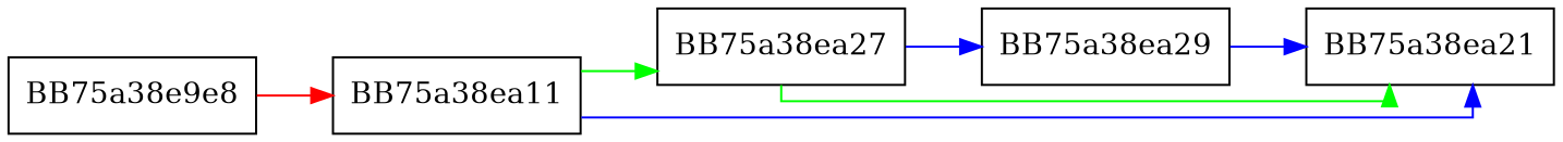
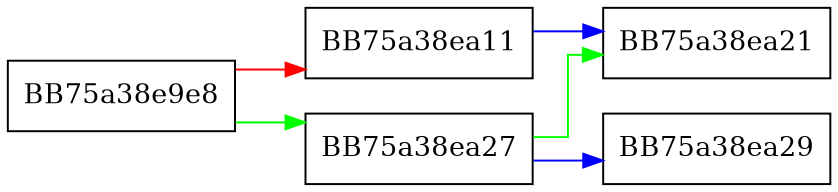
  digraph {
    rankdir=LR
    splines=ortho
    node [shape=box]
    edge [color=blue]
    BB75a38e9e8
    BB75a38ea27
    BB75a38ea11
    BB75a38ea21
    BB75a38ea29
-   BB75a38ea11 -> BB75a38ea27 [color=green]
+   BB75a38e9e8 -> BB75a38ea27 [color=green]
    BB75a38e9e8 -> BB75a38ea11 [color=red]
    BB75a38ea27 -> BB75a38ea21 [color=green]
    BB75a38ea27 -> BB75a38ea29
    BB75a38ea11 -> BB75a38ea21
-   BB75a38ea29 -> BB75a38ea21
  }
